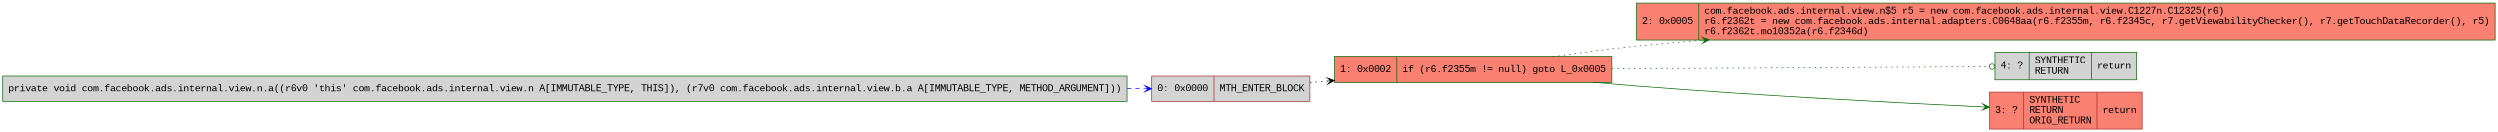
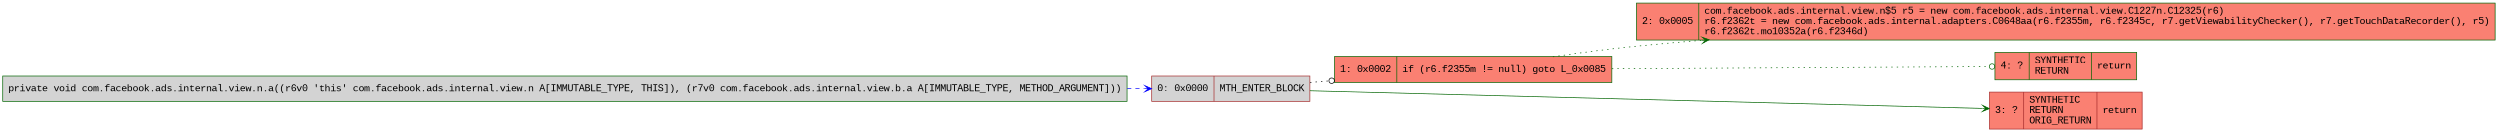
  digraph {
    fontname="Liberation Mono"
    rankdir=LR
    node [color=darkgreen fillcolor=lightgrey fontname="Liberation Mono" shape=record style=filled]
    edge [arrowhead=vee color=darkgreen fontname="Liberation Mono" style=dotted]
    n1 [color=brown label="{0\:\ 0x0000|MTH_ENTER_BLOCK\l}"]
-   n2 [fillcolor=salmon label="{1\:\ 0x0002|if (r6.f2355m != null) goto L_0x0005\l}"]
+   n2 [fillcolor=salmon label="{1\:\ 0x0002|if (r6.f2355m != null) goto L_0x0085\l}"]
    n3 [fillcolor=salmon label="{2\:\ 0x0005|com.facebook.ads.internal.view.n$5 r5 = new com.facebook.ads.internal.view.C1227n.C12325(r6)\lr6.f2362t = new com.facebook.ads.internal.adapters.C0648aa(r6.f2355m, r6.f2345c, r7.getViewabilityChecker(), r7.getTouchDataRecorder(), r5)\lr6.f2362t.mo10352a(r6.f2346d)\l}"]
    n4 [color=brown fillcolor=salmon label="{3\:\ ?|SYNTHETIC\lRETURN\lORIG_RETURN\l|return\l}"]
-   n5 [label="{4\:\ ?|SYNTHETIC\lRETURN\l|return\l}"]
+   n5 [fillcolor=salmon label="{4\:\ ?|SYNTHETIC\lRETURN\l|return\l}"]
    n6 [label="{private void com.facebook.ads.internal.view.n.a((r6v0 'this' com.facebook.ads.internal.view.n A[IMMUTABLE_TYPE, THIS]), (r7v0 com.facebook.ads.internal.view.b.a A[IMMUTABLE_TYPE, METHOD_ARGUMENT])) }"]
-   n1 -> n2 [color=black]
+   n1 -> n2 [arrowhead=odot color=black]
    n2 -> n3
-   n2 -> n4 [style=solid]
+   n1 -> n4 [style=solid]
    n2 -> n5 [arrowhead=odot]
    n6 -> n1 [color=blue style=dashed]
  }
